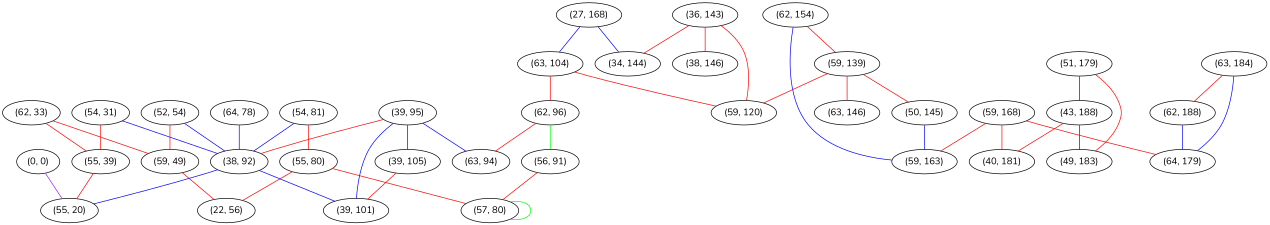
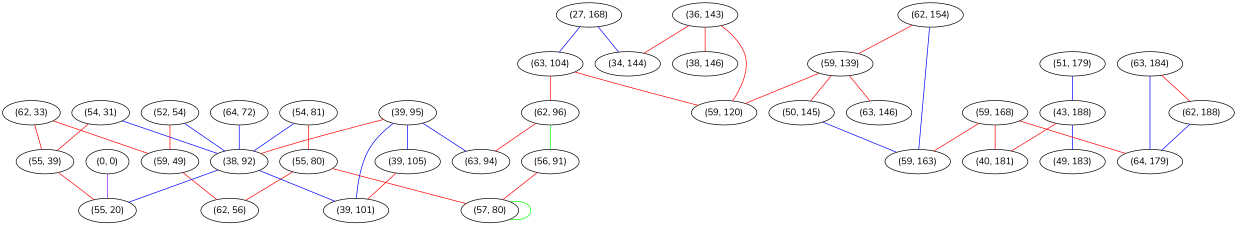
  graph {
    fontname=Nunito
    node [fontname=Nunito]
    edge [color=red fontname=Nunito weight=1]
    "(62, 33)"
    "(59, 49)"
    n3 [label="(55, 39)"]
-   "(62, 56)" [label="(22, 56)"]
+   "(62, 56)"
    "(55, 20)"
    "(51, 179)"
    "(43, 188)"
    "(49, 183)"
    "(40, 181)"
    "(36, 143)"
    "(59, 120)"
    "(34, 144)"
    "(38, 146)"
    "(63, 184)"
    "(62, 188)"
    "(64, 179)"
    "(62, 154)"
    "(59, 163)"
    "(59, 139)"
    "(63, 104)"
    "(62, 96)"
    "(56, 91)"
    "(63, 94)"
    "(57, 80)"
    "(54, 81)"
    "(55, 80)"
    "(38, 92)"
    "(39, 101)"
    "(63, 146)"
    "(50, 145)"
    "(59, 168)"
    "(54, 31)"
    "(39, 95)"
    "(39, 105)"
    "(0, 0)"
    "(52, 54)"
    "(27, 168)"
-   "(64, 72)" [label="(64, 78)"]
+   "(64, 72)"
    "(62, 33)" -- "(59, 49)"
    "(62, 33)" -- n3
    "(59, 49)" -- "(62, 56)"
    n3 -- "(55, 20)"
    "(51, 179)" -- "(43, 188)" [color=blue weight=3]
-   "(51, 179)" -- "(49, 183)"
    "(43, 188)" -- "(49, 183)" [color=blue weight=3]
    "(43, 188)" -- "(40, 181)"
    "(36, 143)" -- "(59, 120)"
    "(36, 143)" -- "(34, 144)"
    "(36, 143)" -- "(38, 146)"
    "(63, 184)" -- "(62, 188)"
    "(63, 184)" -- "(64, 179)" [color=blue weight=3]
    "(62, 188)" -- "(64, 179)" [color=blue weight=3]
    "(62, 154)" -- "(59, 163)" [color=blue weight=3]
    "(62, 154)" -- "(59, 139)"
    "(59, 139)" -- "(59, 120)"
    "(59, 139)" -- "(63, 146)"
    "(59, 139)" -- "(50, 145)"
    "(63, 104)" -- "(59, 120)"
    "(63, 104)" -- "(62, 96)"
    "(62, 96)" -- "(56, 91)" [color=green weight=2]
    "(62, 96)" -- "(63, 94)"
    "(56, 91)" -- "(57, 80)"
    "(57, 80)" -- "(57, 80)" [color=green weight=2]
    "(54, 81)" -- "(55, 80)"
    "(54, 81)" -- "(38, 92)" [color=blue weight=3]
    "(55, 80)" -- "(62, 56)"
    "(55, 80)" -- "(57, 80)"
    "(38, 92)" -- "(55, 20)" [color=blue weight=3]
    "(38, 92)" -- "(39, 101)" [color=blue weight=3]
    "(50, 145)" -- "(59, 163)" [color=blue weight=3]
    "(59, 168)" -- "(40, 181)"
    "(59, 168)" -- "(64, 179)"
    "(59, 168)" -- "(59, 163)"
    "(54, 31)" -- n3
    "(54, 31)" -- "(38, 92)" [color=blue weight=3]
    "(39, 95)" -- "(63, 94)" [color=blue weight=3]
    "(39, 95)" -- "(38, 92)"
    "(39, 95)" -- "(39, 101)" [color=blue weight=3]
    "(39, 95)" -- "(39, 105)" [color=blue weight=3]
    "(39, 105)" -- "(39, 101)"
    "(0, 0)" -- "(55, 20)" [color=purple weight=4]
    "(52, 54)" -- "(59, 49)"
    "(52, 54)" -- "(38, 92)" [color=blue weight=3]
    "(27, 168)" -- "(34, 144)" [color=blue weight=3]
    "(27, 168)" -- "(63, 104)" [color=blue weight=3]
    "(64, 72)" -- "(38, 92)" [color=blue weight=3]
  }
